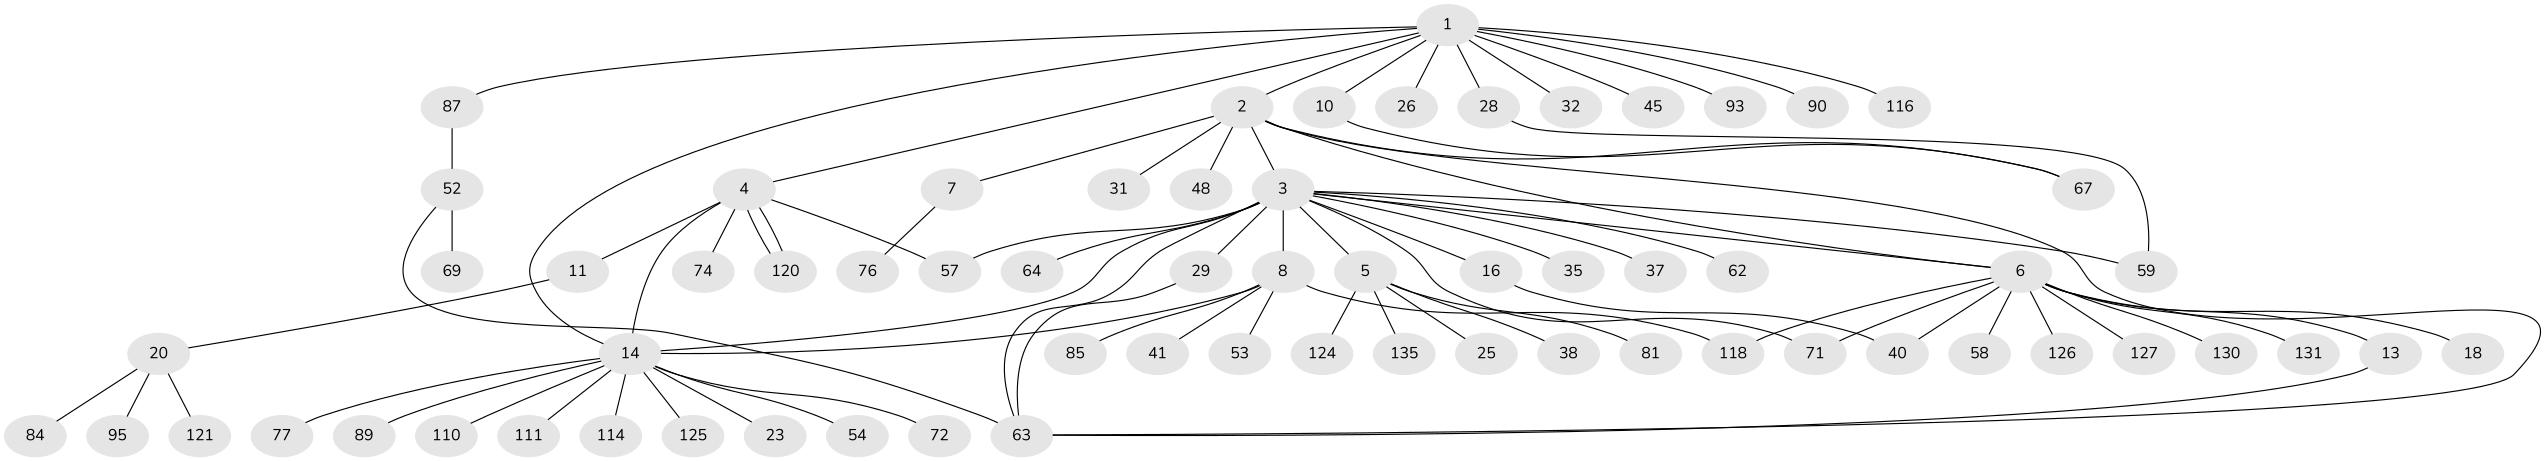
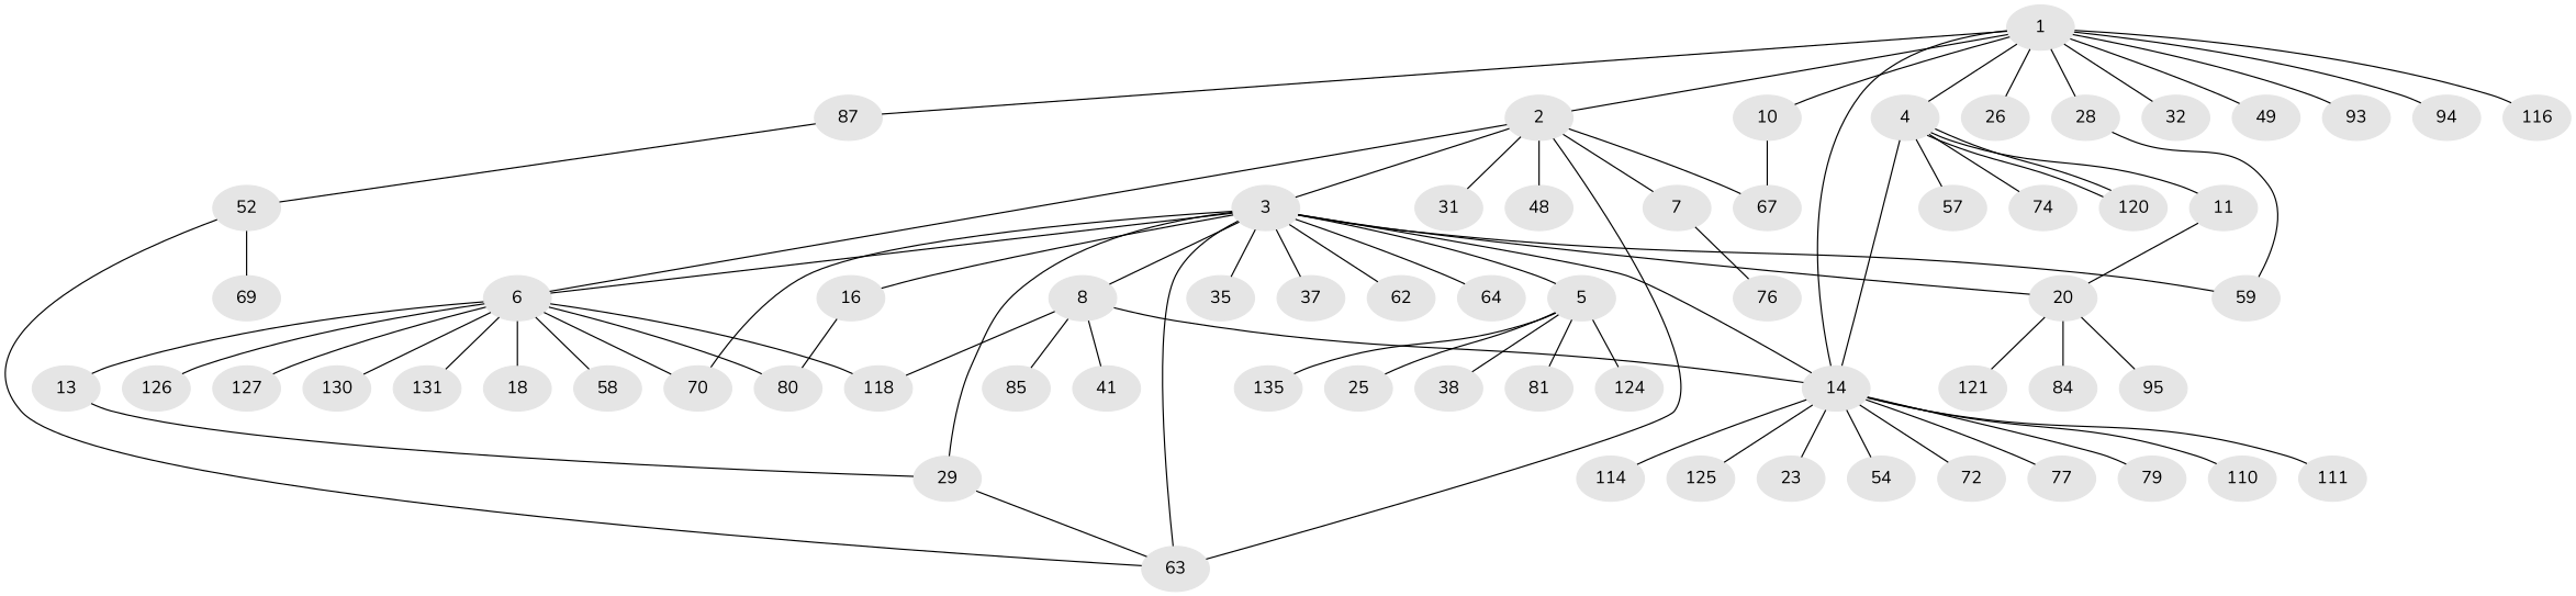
  graph {
    fontname=Nunito
    node [color=gray90 fontname=Nunito style=filled]
    edge [fontname=Nunito]
    2 [super="+22"]
    3 [super="+108+65+43+66+19+9"]
    6 [super="+12"]
    7
    n5 [label=31]
    48
    63 [super="+91"]
    67 [super="+128"]
    1
    4
    10 [super="+27"]
    14 [super="+15+30+102+60+68"]
    n13 [label=87 super="+24"]
    26
    28 [super="+44"]
    32
-   45 [super="+78"]
+   45 [super="+78" label=49]
    93
-   94 [label=90]
+   94
    116
    11 [super="+31"]
    57
    74
    120
    23
    54
    72
    77 [super="+88"]
-   89
+   89 [label=79]
    110
    111
    114
    125
    52
    59 [super="+92+100"]
    5
    8 [super="+79"]
    16 [super="+99"]
    20 [super="+80"]
    29 [super="+109"]
    35
    37
    62
    64
-   71 [super="+73"]
+   71 [super="+73" label=70]
    13 [super="+82+112"]
    18
-   40
+   40 [label=80]
    58
    118
    126
    127
    130
    131
    76
    25
    38 [super="+101"]
    81
    124
    135
    41
-   53
    85 [super="+115"]
    84
    95
    121
    69
    2 -- 3 [weight=2]
    2 -- 6
    2 -- 7
    2 -- n5
    2 -- 48
    2 -- 63
    2 -- 67
    3 -- 6
    3 -- 63 [weight=2]
    3 -- 14 [weight=3]
    3 -- 59
    3 -- 5
    3 -- 8 [weight=4]
    3 -- 16
-   3 -- 57
+   3 -- 20
    3 -- 29
    3 -- 35
    3 -- 37
    3 -- 62
    3 -- 64
    3 -- 71
    6 -- 71
    6 -- 13 [weight=2]
    6 -- 18
    6 -- 40
    6 -- 58
    6 -- 118
    6 -- 126
    6 -- 127
    6 -- 130
    6 -- 131
    7 -- 76
    1 -- 2
    1 -- 4
    1 -- 10
    1 -- 14 [weight=2]
    1 -- n13
    1 -- 26
    1 -- 28 [weight=2]
    1 -- 32
    1 -- 45
    1 -- 93
    1 -- 94
    1 -- 116
    4 -- 14 [weight=2]
    4 -- 11
    4 -- 57
    4 -- 74
    4 -- 120
    4 -- 120
    10 -- 67
    14 -- 23
    14 -- 54
    14 -- 72
    14 -- 77
    14 -- 89
    14 -- 110
    14 -- 111
    14 -- 114
    14 -- 125
    n13 -- 52
    28 -- 59
    11 -- 20
    52 -- 63
    52 -- 69
    5 -- 25
    5 -- 38
    5 -- 81
    5 -- 124
    5 -- 135
    8 -- 14
    8 -- 118
    8 -- 41
-   8 -- 53
    8 -- 85
    16 -- 40
    20 -- 84
    20 -- 95
    20 -- 121
    29 -- 63
-   13 -- 63
+   13 -- 29
  }
